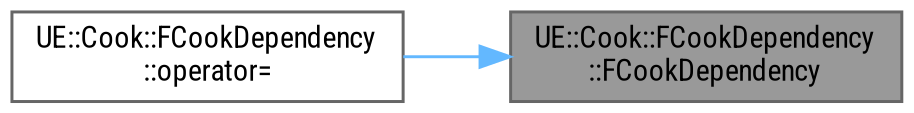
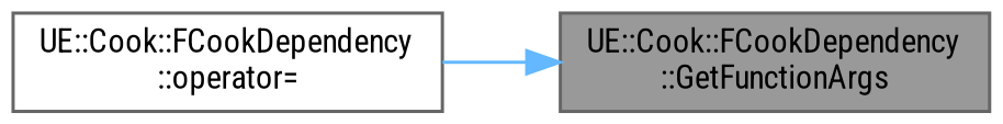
  digraph {
    rankdir=RL
    fontname="Roboto Condensed"
    node [fontname="Roboto Condensed" fontsize=10 shape=box style=filled]
-   n1 [color=gray40 fillcolor=grey60 fontcolor=black height=0.2 label="UE::Cook::FCookDependency\l::FCookDependency" width=0.4]
+   n1 [color=gray40 fillcolor=grey60 fontcolor=black height=0.2 label="UE::Cook::FCookDependency\l::GetFunctionArgs" width=0.4]
    n2 [color=grey40 fillcolor=white height=0.2 label="UE::Cook::FCookDependency\l::operator=" width=0.4]
    n1 -> n2 [color=steelblue1 dir=back fontname="Roboto Condensed" fontsize=10 labelfontname=Helvetica labelfontsize=10 style=solid]
  }
